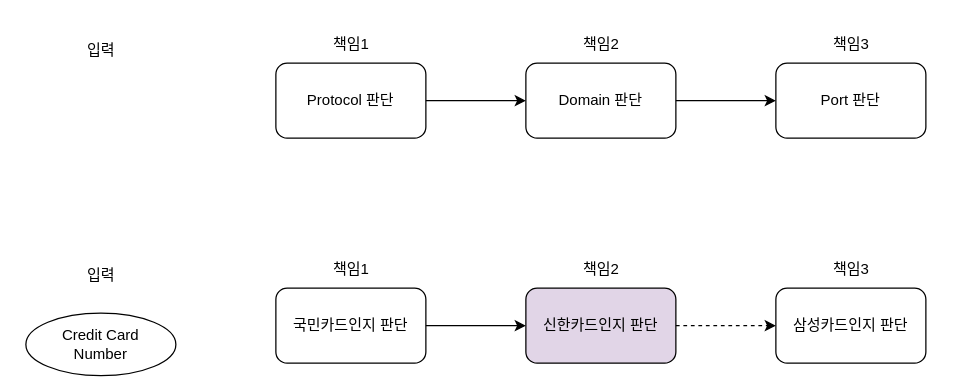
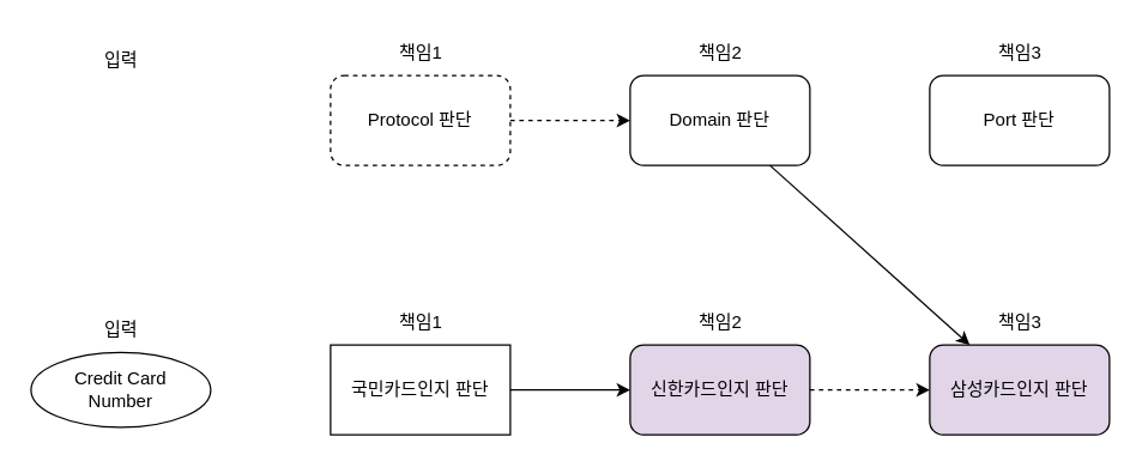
  <mxCell id="0" />
  <mxCell id="1" parent="0" />
- <mxCell id="2" value="Protocol 판단" style="rounded=1;whiteSpace=wrap;html=1;" vertex="1" parent="1"><mxGeometry x="220" y="50" width="120" height="60" as="geometry" /></mxCell>
+ <mxCell id="2" value="Protocol 판단" style="rounded=1;whiteSpace=wrap;html=1;dashed=1;" vertex="1" parent="1"><mxGeometry x="220" y="50" width="120" height="60" as="geometry" /></mxCell>
  <mxCell id="3" value="Domain 판단" style="rounded=1;whiteSpace=wrap;html=1;" vertex="1" parent="1"><mxGeometry x="420" y="50" width="120" height="60" as="geometry" /></mxCell>
  <mxCell id="4" value="Port 판단" style="rounded=1;whiteSpace=wrap;html=1;" vertex="1" parent="1"><mxGeometry x="620" y="50" width="120" height="60" as="geometry" /></mxCell>
- <mxCell id="5" value="" style="endArrow=classic;html=1;rounded=0;" edge="1" parent="1" source="2" target="3"><mxGeometry width="50" height="50" relative="1" as="geometry"><mxPoint x="140" y="90" as="sourcePoint" /><mxPoint x="230" y="90" as="targetPoint" /></mxGeometry></mxCell>
- <mxCell id="6" value="" style="endArrow=classic;html=1;rounded=0;" edge="1" parent="1" source="3" target="4"><mxGeometry width="50" height="50" relative="1" as="geometry"><mxPoint x="480" y="80" as="sourcePoint" /><mxPoint x="430" y="90" as="targetPoint" /></mxGeometry></mxCell>
- <mxCell id="7" value="Credit Card&lt;br&gt;Number" style="ellipse;whiteSpace=wrap;html=1;" vertex="1" parent="1"><mxGeometry x="20" y="250" width="120" height="50" as="geometry" /></mxCell>
- <mxCell id="8" value="국민카드인지 판단" style="rounded=1;whiteSpace=wrap;html=1;" vertex="1" parent="1"><mxGeometry x="220" y="230" width="120" height="60" as="geometry" /></mxCell>
+ <mxCell id="5" value="" style="endArrow=classic;html=1;rounded=0;dashed=1;" edge="1" parent="1" source="2" target="3"><mxGeometry width="50" height="50" relative="1" as="geometry"><mxPoint x="140" y="90" as="sourcePoint" /><mxPoint x="230" y="90" as="targetPoint" /></mxGeometry></mxCell>
+ <mxCell id="6" value="" style="endArrow=classic;html=1;rounded=0;" edge="1" parent="1" source="3" target="10"><mxGeometry width="50" height="50" relative="1" as="geometry"><mxPoint x="480" y="80" as="sourcePoint" /><mxPoint x="430" y="90" as="targetPoint" /></mxGeometry></mxCell>
+ <mxCell id="7" value="Credit Card&lt;br&gt;Number" style="ellipse;whiteSpace=wrap;html=1;" vertex="1" parent="1"><mxGeometry x="20" y="235" width="120" height="50" as="geometry" /></mxCell>
+ <mxCell id="8" value="국민카드인지 판단" style="whiteSpace=wrap;html=1;rounded=0;" vertex="1" parent="1"><mxGeometry x="220" y="230" width="120" height="60" as="geometry" /></mxCell>
  <mxCell id="9" value="신한카드인지 판단" style="rounded=1;whiteSpace=wrap;html=1;fillColor=#e1d5e7;" vertex="1" parent="1"><mxGeometry x="420" y="230" width="120" height="60" as="geometry" /></mxCell>
- <mxCell id="10" value="삼성카드인지 판단" style="rounded=1;whiteSpace=wrap;html=1;" vertex="1" parent="1"><mxGeometry x="620" y="230" width="120" height="60" as="geometry" /></mxCell>
+ <mxCell id="10" value="삼성카드인지 판단" style="rounded=1;whiteSpace=wrap;html=1;fillColor=#e1d5e7;" vertex="1" parent="1"><mxGeometry x="620" y="230" width="120" height="60" as="geometry" /></mxCell>
  <mxCell id="11" value="" style="endArrow=classic;html=1;rounded=0;" edge="1" parent="1" source="8" target="9"><mxGeometry width="50" height="50" relative="1" as="geometry"><mxPoint x="140" y="270" as="sourcePoint" /><mxPoint x="230" y="270" as="targetPoint" /></mxGeometry></mxCell>
  <mxCell id="12" value="" style="endArrow=classic;html=1;rounded=0;dashed=1;" edge="1" parent="1" source="9" target="10"><mxGeometry width="50" height="50" relative="1" as="geometry"><mxPoint x="480" y="260" as="sourcePoint" /><mxPoint x="430" y="270" as="targetPoint" /></mxGeometry></mxCell>
  <mxCell id="13" value="책임1" style="text;html=1;align=center;verticalAlign=middle;resizable=0;points=[];autosize=1;strokeColor=none;fillColor=none;" vertex="1" parent="1"><mxGeometry x="255" y="20" width="50" height="30" as="geometry" /></mxCell>
  <mxCell id="14" value="책임2" style="text;html=1;align=center;verticalAlign=middle;resizable=0;points=[];autosize=1;strokeColor=none;fillColor=none;" vertex="1" parent="1"><mxGeometry x="455" y="20" width="50" height="30" as="geometry" /></mxCell>
  <mxCell id="15" value="책임3" style="text;html=1;align=center;verticalAlign=middle;resizable=0;points=[];autosize=1;strokeColor=none;fillColor=none;" vertex="1" parent="1"><mxGeometry x="655" y="20" width="50" height="30" as="geometry" /></mxCell>
  <mxCell id="16" value="입력" style="text;html=1;align=center;verticalAlign=middle;resizable=0;points=[];autosize=1;strokeColor=none;fillColor=none;" vertex="1" parent="1"><mxGeometry x="60" y="25" width="40" height="30" as="geometry" /></mxCell>
  <mxCell id="17" value="책임1" style="text;html=1;align=center;verticalAlign=middle;resizable=0;points=[];autosize=1;strokeColor=none;fillColor=none;" vertex="1" parent="1"><mxGeometry x="255" y="200" width="50" height="30" as="geometry" /></mxCell>
  <mxCell id="18" value="책임2" style="text;html=1;align=center;verticalAlign=middle;resizable=0;points=[];autosize=1;strokeColor=none;fillColor=none;" vertex="1" parent="1"><mxGeometry x="455" y="200" width="50" height="30" as="geometry" /></mxCell>
  <mxCell id="19" value="책임3" style="text;html=1;align=center;verticalAlign=middle;resizable=0;points=[];autosize=1;strokeColor=none;fillColor=none;" vertex="1" parent="1"><mxGeometry x="655" y="200" width="50" height="30" as="geometry" /></mxCell>
  <mxCell id="20" value="입력" style="text;html=1;align=center;verticalAlign=middle;resizable=0;points=[];autosize=1;strokeColor=none;fillColor=none;" vertex="1" parent="1"><mxGeometry x="60" y="205" width="40" height="30" as="geometry" /></mxCell>
